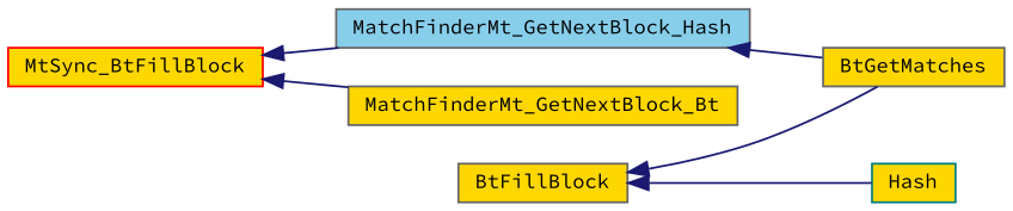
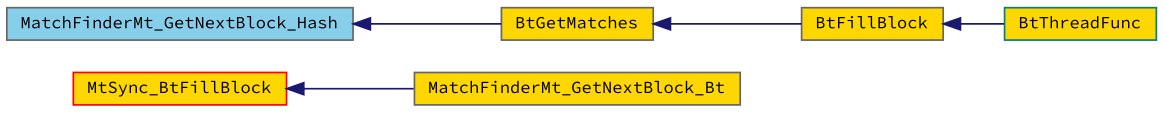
  digraph {
    fontname="Source Code Pro"
    rankdir=LR
    node [color=gray40 fillcolor=gold fontname="Source Code Pro" fontsize=10 shape=record style=filled]
    edge [color=midnightblue dir=back fontname="Source Code Pro" fontsize=10 labelfontname=Helvetica labelfontsize=10 style=solid]
    n1 [color=red fontcolor=black height=0.2 label=MtSync_BtFillBlock width=0.4]
    n2 [fillcolor=skyblue height=0.2 label=MatchFinderMt_GetNextBlock_Hash width=0.4]
    n3 [height=0.2 label=MatchFinderMt_GetNextBlock_Bt width=0.4]
    n4 [height=0.2 label=BtGetMatches width=0.4]
    n5 [height=0.2 label=BtFillBlock width=0.4]
-   n6 [color=teal height=0.2 label=Hash width=0.4]
-   n1 -> n2
+   n6 [color=teal height=0.2 label=BtThreadFunc width=0.4]
    n1 -> n3
    n2 -> n4
-   n5 -> n4
+   n4 -> n5
    n5 -> n6
  }
